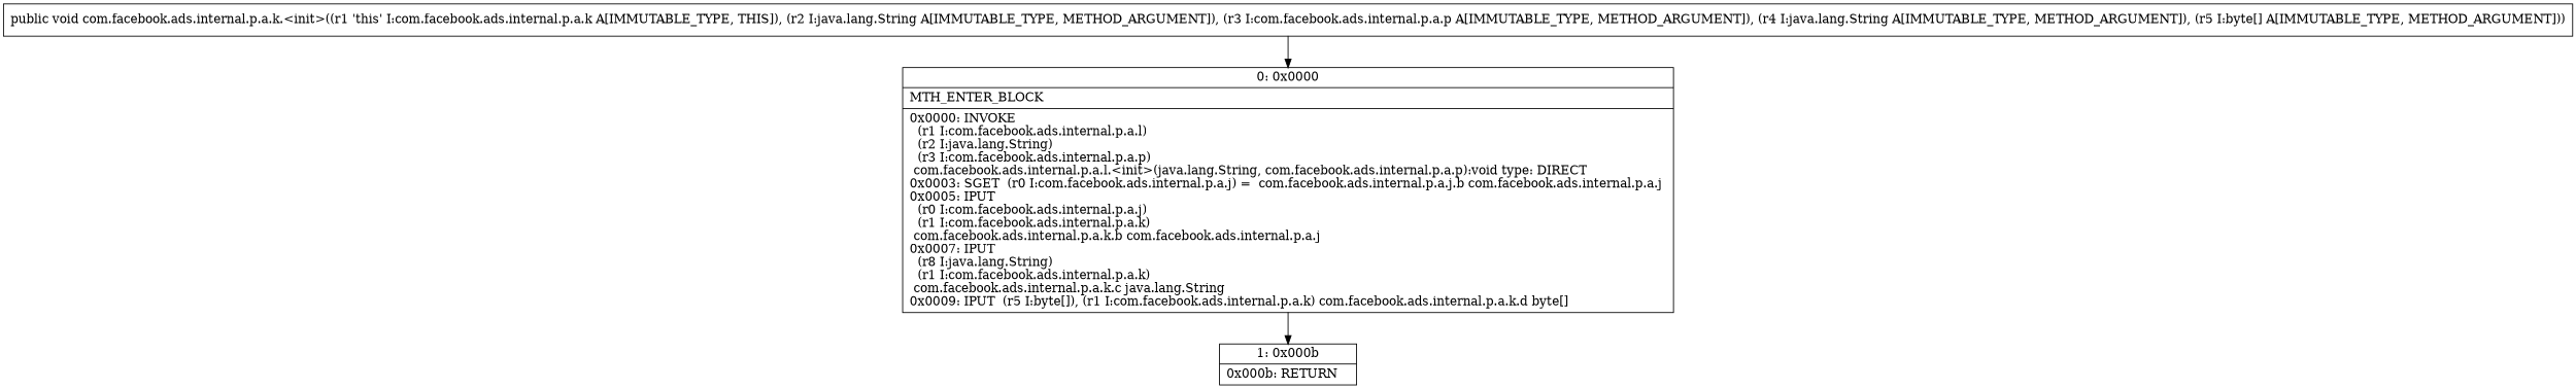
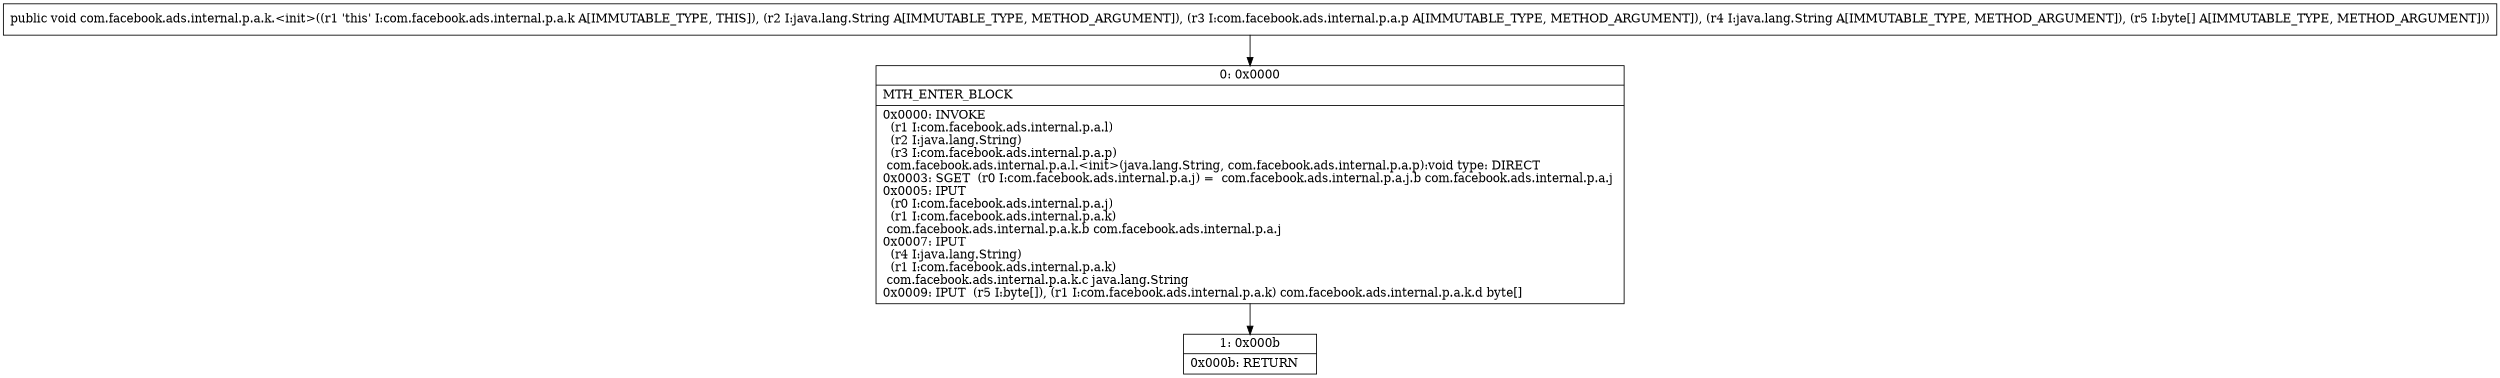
  digraph {
    node [shape=record]
-   n1 [label="{0\:\ 0x0000|MTH_ENTER_BLOCK\l|0x0000: INVOKE  \l  (r1 I:com.facebook.ads.internal.p.a.l)\l  (r2 I:java.lang.String)\l  (r3 I:com.facebook.ads.internal.p.a.p)\l com.facebook.ads.internal.p.a.l.\<init\>(java.lang.String, com.facebook.ads.internal.p.a.p):void type: DIRECT \l0x0003: SGET  (r0 I:com.facebook.ads.internal.p.a.j) =  com.facebook.ads.internal.p.a.j.b com.facebook.ads.internal.p.a.j \l0x0005: IPUT  \l  (r0 I:com.facebook.ads.internal.p.a.j)\l  (r1 I:com.facebook.ads.internal.p.a.k)\l com.facebook.ads.internal.p.a.k.b com.facebook.ads.internal.p.a.j \l0x0007: IPUT  \l  (r8 I:java.lang.String)\l  (r1 I:com.facebook.ads.internal.p.a.k)\l com.facebook.ads.internal.p.a.k.c java.lang.String \l0x0009: IPUT  (r5 I:byte[]), (r1 I:com.facebook.ads.internal.p.a.k) com.facebook.ads.internal.p.a.k.d byte[] \l}"]
+   n1 [label="{0\:\ 0x0000|MTH_ENTER_BLOCK\l|0x0000: INVOKE  \l  (r1 I:com.facebook.ads.internal.p.a.l)\l  (r2 I:java.lang.String)\l  (r3 I:com.facebook.ads.internal.p.a.p)\l com.facebook.ads.internal.p.a.l.\<init\>(java.lang.String, com.facebook.ads.internal.p.a.p):void type: DIRECT \l0x0003: SGET  (r0 I:com.facebook.ads.internal.p.a.j) =  com.facebook.ads.internal.p.a.j.b com.facebook.ads.internal.p.a.j \l0x0005: IPUT  \l  (r0 I:com.facebook.ads.internal.p.a.j)\l  (r1 I:com.facebook.ads.internal.p.a.k)\l com.facebook.ads.internal.p.a.k.b com.facebook.ads.internal.p.a.j \l0x0007: IPUT  \l  (r4 I:java.lang.String)\l  (r1 I:com.facebook.ads.internal.p.a.k)\l com.facebook.ads.internal.p.a.k.c java.lang.String \l0x0009: IPUT  (r5 I:byte[]), (r1 I:com.facebook.ads.internal.p.a.k) com.facebook.ads.internal.p.a.k.d byte[] \l}"]
    n2 [label="{1\:\ 0x000b|0x000b: RETURN   \l}"]
    n3 [label="{public void com.facebook.ads.internal.p.a.k.\<init\>((r1 'this' I:com.facebook.ads.internal.p.a.k A[IMMUTABLE_TYPE, THIS]), (r2 I:java.lang.String A[IMMUTABLE_TYPE, METHOD_ARGUMENT]), (r3 I:com.facebook.ads.internal.p.a.p A[IMMUTABLE_TYPE, METHOD_ARGUMENT]), (r4 I:java.lang.String A[IMMUTABLE_TYPE, METHOD_ARGUMENT]), (r5 I:byte[] A[IMMUTABLE_TYPE, METHOD_ARGUMENT])) }"]
    n1 -> n2
    n3 -> n1
  }
